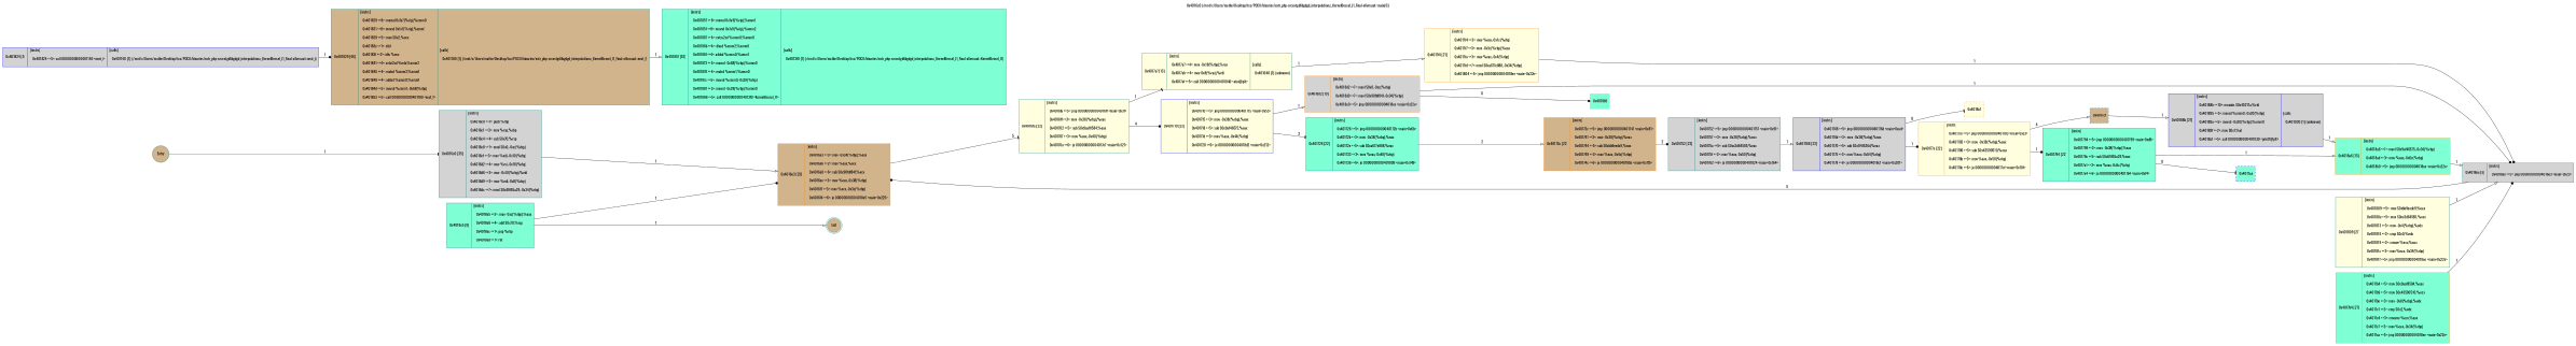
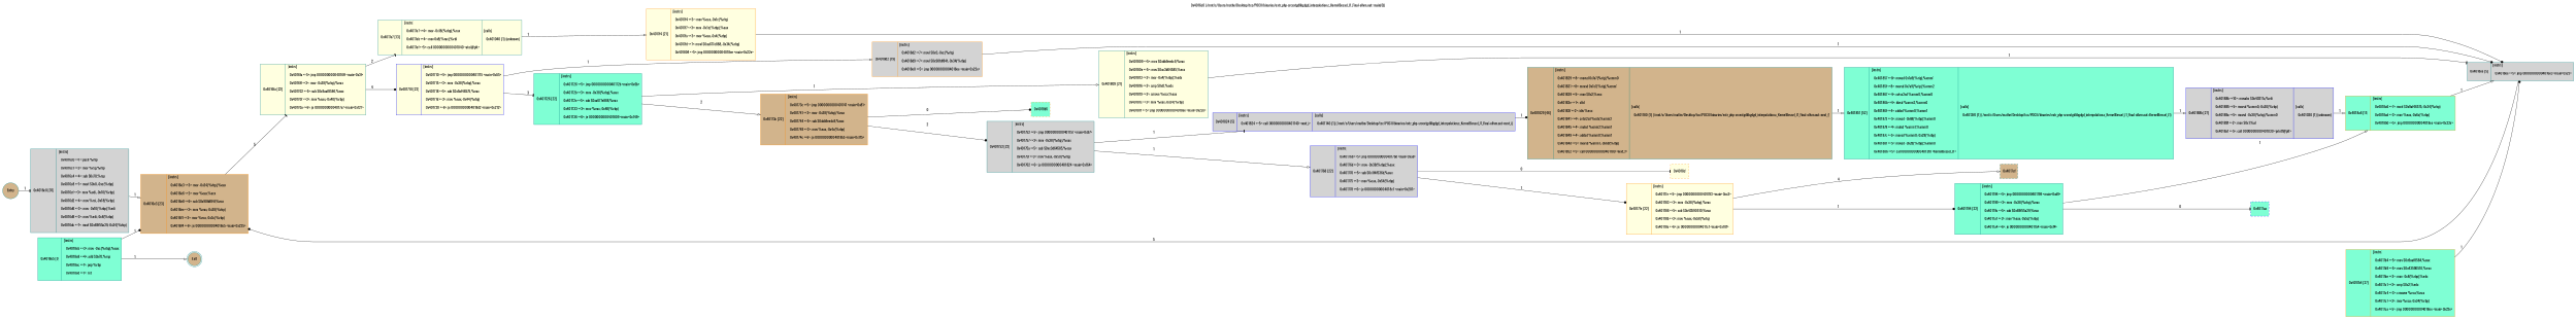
  digraph {
    fontname=Oswald
    label="0x4016c0 (/mnt/c/Users/mathe/Desktop/tcc/POCII/binaries/extr_php-srcextgdlibgdgd_interpolation.c_KernelBessel_J1_Final-ollvm.out::main(0))"
    labelloc=t
    rankdir=LR
    node [color=teal fillcolor=aquamarine fontname=Oswald shape=record style=filled]
    edge [arrowhead=onormal fontname=Oswald]
    Entry [fillcolor=tan height=0.3 shape=circle width=0.3]
    n2 [fillcolor=lightgrey label="{\n     0x4016c0 [35]\l\n     | [instrs]\l\n     &nbsp;&nbsp;0x4016c0 \<+1\>: push %rbp\l\n     &nbsp;&nbsp;0x4016c1 \<+3\>: mov %rsp,%rbp\l\n     &nbsp;&nbsp;0x4016c4 \<+4\>: sub $0x70,%rsp\l\n     &nbsp;&nbsp;0x4016c8 \<+7\>: movl $0x0,-0xc(%rbp)\l\n     &nbsp;&nbsp;0x4016cf \<+3\>: mov %edi,-0x10(%rbp)\l\n     &nbsp;&nbsp;0x4016d2 \<+4\>: mov %rsi,-0x18(%rbp)\l\n     &nbsp;&nbsp;0x4016d6 \<+3\>: mov -0x10(%rbp),%edi\l\n     &nbsp;&nbsp;0x4016d9 \<+3\>: mov %edi,-0x8(%rbp)\l\n     &nbsp;&nbsp;0x4016dc \<+7\>: movl $0x69f55a29,-0x34(%rbp)\l\n  }"]
    n3 [color=darkorange fillcolor=tan label="{\n     0x4016e3 [23]\l\n     | [instrs]\l\n     &nbsp;&nbsp;0x4016e3 \<+3\>: mov -0x34(%rbp),%eax\l\n     &nbsp;&nbsp;0x4016e6 \<+2\>: mov %eax,%ecx\l\n     &nbsp;&nbsp;0x4016e8 \<+6\>: sub $0x90fdf84f,%ecx\l\n     &nbsp;&nbsp;0x4016ee \<+3\>: mov %eax,-0x38(%rbp)\l\n     &nbsp;&nbsp;0x4016f1 \<+3\>: mov %ecx,-0x3c(%rbp)\l\n     &nbsp;&nbsp;0x4016f4 \<+6\>: je 00000000004018e5 \<main+0x225\>\l\n  }"]
    n4 [fillcolor=lightyellow label="{\n     0x4016fa [22]\l\n     | [instrs]\l\n     &nbsp;&nbsp;0x4016fa \<+5\>: jmp 00000000004016ff \<main+0x3f\>\l\n     &nbsp;&nbsp;0x4016ff \<+3\>: mov -0x38(%rbp),%eax\l\n     &nbsp;&nbsp;0x401702 \<+5\>: sub $0x9aaf8584,%eax\l\n     &nbsp;&nbsp;0x401707 \<+3\>: mov %eax,-0x40(%rbp)\l\n     &nbsp;&nbsp;0x40170a \<+6\>: je 00000000004017e7 \<main+0x127\>\l\n  }"]
    n5 [label="{\n     0x4018e5 [9]\l\n     | [instrs]\l\n     &nbsp;&nbsp;0x4018e5 \<+3\>: mov -0xc(%rbp),%eax\l\n     &nbsp;&nbsp;0x4018e8 \<+4\>: add $0x70,%rsp\l\n     &nbsp;&nbsp;0x4018ec \<+1\>: pop %rbp\l\n     &nbsp;&nbsp;0x4018ed \<+1\>: ret\l\n  }"]
    Exit [fillcolor=tan height=0.3 peripheries=2 shape=circle width=0.3]
    n7 [fillcolor=lightyellow label="{\n     0x4017e7 [13]\l\n     | [instrs]\l\n     &nbsp;&nbsp;0x4017e7 \<+4\>: mov -0x18(%rbp),%rax\l\n     &nbsp;&nbsp;0x4017eb \<+4\>: mov 0x8(%rax),%rdi\l\n     &nbsp;&nbsp;0x4017ef \<+5\>: call 0000000000401040 \<atoi@plt\>\l\n     | [calls]\l\n     &nbsp;&nbsp;0x401040 \{1\} (unknown)\l\n  }"]
    n8 [color=blue fillcolor=lightyellow label="{\n     0x401710 [22]\l\n     | [instrs]\l\n     &nbsp;&nbsp;0x401710 \<+5\>: jmp 0000000000401715 \<main+0x55\>\l\n     &nbsp;&nbsp;0x401715 \<+3\>: mov -0x38(%rbp),%eax\l\n     &nbsp;&nbsp;0x401718 \<+5\>: sub $0x9af46575,%eax\l\n     &nbsp;&nbsp;0x40171d \<+3\>: mov %eax,-0x44(%rbp)\l\n     &nbsp;&nbsp;0x401720 \<+6\>: je 00000000004018d2 \<main+0x212\>\l\n  }"]
    n9 [color=darkorange fillcolor=lightyellow label="{\n     0x4017f4 [21]\l\n     | [instrs]\l\n     &nbsp;&nbsp;0x4017f4 \<+3\>: mov %eax,-0x1c(%rbp)\l\n     &nbsp;&nbsp;0x4017f7 \<+3\>: mov -0x1c(%rbp),%eax\l\n     &nbsp;&nbsp;0x4017fa \<+3\>: mov %eax,-0x4(%rbp)\l\n     &nbsp;&nbsp;0x4017fd \<+7\>: movl $0xa677e888,-0x34(%rbp)\l\n     &nbsp;&nbsp;0x401804 \<+5\>: jmp 00000000004018ee \<main+0x22e\>\l\n  }"]
    n10 [color=darkorange fillcolor=lightgrey label="{\n     0x4018d2 [19]\l\n     | [instrs]\l\n     &nbsp;&nbsp;0x4018d2 \<+7\>: movl $0x0,-0xc(%rbp)\l\n     &nbsp;&nbsp;0x4018d9 \<+7\>: movl $0x90fdf84f,-0x34(%rbp)\l\n     &nbsp;&nbsp;0x4018e0 \<+5\>: jmp 00000000004018ee \<main+0x22e\>\l\n  }"]
    n11 [label="{\n     0x401726 [22]\l\n     | [instrs]\l\n     &nbsp;&nbsp;0x401726 \<+5\>: jmp 000000000040172b \<main+0x6b\>\l\n     &nbsp;&nbsp;0x40172b \<+3\>: mov -0x38(%rbp),%eax\l\n     &nbsp;&nbsp;0x40172e \<+5\>: sub $0xa677e888,%eax\l\n     &nbsp;&nbsp;0x401733 \<+3\>: mov %eax,-0x48(%rbp)\l\n     &nbsp;&nbsp;0x401736 \<+6\>: je 0000000000401809 \<main+0x149\>\l\n  }"]
    n12 [fillcolor=lightgrey label="{\n     0x4018ee [5]\l\n     | [instrs]\l\n     &nbsp;&nbsp;0x4018ee \<+5\>: jmp 00000000004016e3 \<main+0x23\>\l\n  }"]
    n13 [fillcolor=lightyellow label="{\n     0x401809 [27]\l\n     | [instrs]\l\n     &nbsp;&nbsp;0x401809 \<+5\>: mov $0xbb9eedc9,%eax\l\n     &nbsp;&nbsp;0x40180e \<+5\>: mov $0xc3d64585,%ecx\l\n     &nbsp;&nbsp;0x401813 \<+3\>: mov -0x4(%rbp),%edx\l\n     &nbsp;&nbsp;0x401816 \<+3\>: cmp $0x0,%edx\l\n     &nbsp;&nbsp;0x401819 \<+3\>: cmove %ecx,%eax\l\n     &nbsp;&nbsp;0x40181c \<+3\>: mov %eax,-0x34(%rbp)\l\n     &nbsp;&nbsp;0x40181f \<+5\>: jmp 00000000004018ee \<main+0x22e\>\l\n  }"]
    n14 [color=darkorange fillcolor=tan label="{\n     0x40173c [22]\l\n     | [instrs]\l\n     &nbsp;&nbsp;0x40173c \<+5\>: jmp 0000000000401741 \<main+0x81\>\l\n     &nbsp;&nbsp;0x401741 \<+3\>: mov -0x38(%rbp),%eax\l\n     &nbsp;&nbsp;0x401744 \<+5\>: sub $0xbb9eedc9,%eax\l\n     &nbsp;&nbsp;0x401749 \<+3\>: mov %eax,-0x4c(%rbp)\l\n     &nbsp;&nbsp;0x40174c \<+6\>: je 00000000004018b5 \<main+0x1f5\>\l\n  }"]
    n15 [color=darkorange label="{\n     0x4018a6 [15]\l\n     | [instrs]\l\n     &nbsp;&nbsp;0x4018a6 \<+7\>: movl $0x9af46575,-0x34(%rbp)\l\n     &nbsp;&nbsp;0x4018ad \<+3\>: mov %eax,-0x6c(%rbp)\l\n     &nbsp;&nbsp;0x4018b0 \<+5\>: jmp 00000000004018ee \<main+0x22e\>\l\n  }"]
    n16 [color=darkorange label="{\n     0x4018b5\l\n  }" style="dashed,filled"]
    n17 [fillcolor=lightgrey label="{\n     0x401752 [22]\l\n     | [instrs]\l\n     &nbsp;&nbsp;0x401752 \<+5\>: jmp 0000000000401757 \<main+0x97\>\l\n     &nbsp;&nbsp;0x401757 \<+3\>: mov -0x38(%rbp),%eax\l\n     &nbsp;&nbsp;0x40175a \<+5\>: sub $0xc3d64585,%eax\l\n     &nbsp;&nbsp;0x40175f \<+3\>: mov %eax,-0x50(%rbp)\l\n     &nbsp;&nbsp;0x401762 \<+6\>: je 0000000000401824 \<main+0x164\>\l\n  }"]
    n18 [color=blue fillcolor=lightgrey label="{\n     0x40188b [27]\l\n     | [instrs]\l\n     &nbsp;&nbsp;0x40188b \<+10\>: movabs $0x40217a,%rdi\l\n     &nbsp;&nbsp;0x401895 \<+5\>: movsd %xmm0,-0x30(%rbp)\l\n     &nbsp;&nbsp;0x40189a \<+5\>: movsd -0x30(%rbp),%xmm0\l\n     &nbsp;&nbsp;0x40189f \<+2\>: mov $0x1,%al\l\n     &nbsp;&nbsp;0x4018a1 \<+5\>: call 0000000000401030 \<printf@plt\>\l\n     | [calls]\l\n     &nbsp;&nbsp;0x401030 \{1\} (unknown)\l\n  }"]
    n19 [color=blue fillcolor=lightgrey label="{\n     0x401824 [5]\l\n     | [instrs]\l\n     &nbsp;&nbsp;0x401824 \<+5\>: call 0000000000401140 \<next_i\>\l\n     | [calls]\l\n     &nbsp;&nbsp;0x401140 \{1\} (/mnt/c/Users/mathe/Desktop/tcc/POCII/binaries/extr_php-srcextgdlibgdgd_interpolation.c_KernelBessel_J1_Final-ollvm.out::next_i)\l\n  }"]
    n20 [color=blue fillcolor=lightgrey label="{\n     0x401768 [22]\l\n     | [instrs]\l\n     &nbsp;&nbsp;0x401768 \<+5\>: jmp 000000000040176d \<main+0xad\>\l\n     &nbsp;&nbsp;0x40176d \<+3\>: mov -0x38(%rbp),%eax\l\n     &nbsp;&nbsp;0x401770 \<+5\>: sub $0x1f4f536d,%eax\l\n     &nbsp;&nbsp;0x401775 \<+3\>: mov %eax,-0x54(%rbp)\l\n     &nbsp;&nbsp;0x401778 \<+6\>: je 00000000004018c1 \<main+0x201\>\l\n  }"]
    n21 [label="{\n     0x401857 [52]\l\n     | [instrs]\l\n     &nbsp;&nbsp;0x401857 \<+8\>: movsd 0x7a9(%rip),%xmm1\l\n     &nbsp;&nbsp;0x40185f \<+8\>: movsd 0x7a9(%rip),%xmm2\l\n     &nbsp;&nbsp;0x401867 \<+4\>: cvtss2sd %xmm0,%xmm0\l\n     &nbsp;&nbsp;0x40186b \<+4\>: divsd %xmm2,%xmm0\l\n     &nbsp;&nbsp;0x40186f \<+4\>: addsd %xmm0,%xmm1\l\n     &nbsp;&nbsp;0x401873 \<+5\>: movsd -0x68(%rbp),%xmm0\l\n     &nbsp;&nbsp;0x401878 \<+4\>: mulsd %xmm1,%xmm0\l\n     &nbsp;&nbsp;0x40187c \<+5\>: movsd %xmm0,-0x28(%rbp)\l\n     &nbsp;&nbsp;0x401881 \<+5\>: movsd -0x28(%rbp),%xmm0\l\n     &nbsp;&nbsp;0x401886 \<+5\>: call 00000000004013f0 \<KernelBessel_J1\>\l\n     | [calls]\l\n     &nbsp;&nbsp;0x4013f0 \{1\} (/mnt/c/Users/mathe/Desktop/tcc/POCII/binaries/extr_php-srcextgdlibgdgd_interpolation.c_KernelBessel_J1_Final-ollvm.out::KernelBessel_J1)\l\n  }"]
    n22 [fillcolor=tan label="{\n     0x401829 [46]\l\n     | [instrs]\l\n     &nbsp;&nbsp;0x401829 \<+8\>: movsd 0x7e7(%rip),%xmm0\l\n     &nbsp;&nbsp;0x401831 \<+8\>: movsd 0x7e7(%rip),%xmm1\l\n     &nbsp;&nbsp;0x401839 \<+5\>: mov $0x2,%ecx\l\n     &nbsp;&nbsp;0x40183e \<+1\>: cltd\l\n     &nbsp;&nbsp;0x40183f \<+2\>: idiv %ecx\l\n     &nbsp;&nbsp;0x401841 \<+4\>: cvtsi2sd %edx,%xmm2\l\n     &nbsp;&nbsp;0x401845 \<+4\>: mulsd %xmm2,%xmm1\l\n     &nbsp;&nbsp;0x401849 \<+4\>: addsd %xmm0,%xmm1\l\n     &nbsp;&nbsp;0x40184d \<+5\>: movsd %xmm1,-0x68(%rbp)\l\n     &nbsp;&nbsp;0x401852 \<+5\>: call 0000000000401180 \<next_f\>\l\n     | [calls]\l\n     &nbsp;&nbsp;0x401180 \{1\} (/mnt/c/Users/mathe/Desktop/tcc/POCII/binaries/extr_php-srcextgdlibgdgd_interpolation.c_KernelBessel_J1_Final-ollvm.out::next_f)\l\n  }"]
    n23 [color=darkorange fillcolor=lightyellow label="{\n     0x4018c1\l\n  }" style="dashed,filled"]
    n24 [color=darkorange fillcolor=lightyellow label="{\n     0x40177e [22]\l\n     | [instrs]\l\n     &nbsp;&nbsp;0x40177e \<+5\>: jmp 0000000000401783 \<main+0xc3\>\l\n     &nbsp;&nbsp;0x401783 \<+3\>: mov -0x38(%rbp),%eax\l\n     &nbsp;&nbsp;0x401786 \<+5\>: sub $0x43590510,%eax\l\n     &nbsp;&nbsp;0x40178b \<+3\>: mov %eax,-0x58(%rbp)\l\n     &nbsp;&nbsp;0x40178e \<+6\>: je 00000000004017cf \<main+0x10f\>\l\n  }"]
    n25 [fillcolor=tan label="{\n     0x4017cf\l\n  }" style="dashed,filled"]
    n26 [label="{\n     0x401794 [22]\l\n     | [instrs]\l\n     &nbsp;&nbsp;0x401794 \<+5\>: jmp 0000000000401799 \<main+0xd9\>\l\n     &nbsp;&nbsp;0x401799 \<+3\>: mov -0x38(%rbp),%eax\l\n     &nbsp;&nbsp;0x40179c \<+5\>: sub $0x69f55a29,%eax\l\n     &nbsp;&nbsp;0x4017a1 \<+3\>: mov %eax,-0x5c(%rbp)\l\n     &nbsp;&nbsp;0x4017a4 \<+6\>: je 00000000004017b4 \<main+0xf4\>\l\n  }"]
    n27 [color=blue label="{\n     0x4017aa\l\n  }" style="dashed,filled"]
    n28 [color=darkorange label="{\n     0x4017b4 [27]\l\n     | [instrs]\l\n     &nbsp;&nbsp;0x4017b4 \<+5\>: mov $0x9aaf8584,%eax\l\n     &nbsp;&nbsp;0x4017b9 \<+5\>: mov $0x43590510,%ecx\l\n     &nbsp;&nbsp;0x4017be \<+3\>: mov -0x8(%rbp),%edx\l\n     &nbsp;&nbsp;0x4017c1 \<+3\>: cmp $0x2,%edx\l\n     &nbsp;&nbsp;0x4017c4 \<+3\>: cmovne %ecx,%eax\l\n     &nbsp;&nbsp;0x4017c7 \<+3\>: mov %eax,-0x34(%rbp)\l\n     &nbsp;&nbsp;0x4017ca \<+5\>: jmp 00000000004018ee \<main+0x22e\>\l\n  }"]
    Entry -> n2 [arrowhead=tee label=" 1"]
    n2 -> n3 [label=" 1"]
    n3 -> n4 [arrowhead=tee label=" 5"]
-   n4 -> n7 [arrowhead=tee label=" 1"]
+   n4 -> n7 [arrowhead=tee label=" 2"]
    n4 -> n8 [arrowhead=dot label=" 4"]
    n5 -> n3 [arrowhead=dot label=" 1"]
    n5 -> Exit [label=" 1"]
    n7 -> n9 [label=" 1"]
    n8 -> n10 [label=" 1"]
    n8 -> n11 [arrowhead=tee label=" 3"]
    n9 -> n12 [arrowhead=dot label=" 1"]
    n10 -> n12 [arrowhead=dot label=" 1"]
+   n11 -> n13 [label=" 1"]
    n11 -> n14 [label=" 2"]
    n12 -> n3 [arrowhead=dot label=" 5"]
-   n13 -> n12 [label=" 1"]
-   n10 -> n16 [arrowhead=dot label=" 0"]
+   n13 -> n12 [arrowhead=tee label=" 1"]
+   n14 -> n16 [arrowhead=dot label=" 0"]
    n14 -> n17 [arrowhead=dot label=" 2"]
    n15 -> n12 [label=" 1"]
+   n17 -> n19 [arrowhead=tee label=" 1"]
    n17 -> n20 [label=" 1"]
    n18 -> n15 [label=" 1"]
    n19 -> n22 [arrowhead=dot label=" 1"]
    n20 -> n23 [arrowhead=tee label=" 0"]
    n20 -> n24 [arrowhead=dot label=" 1"]
-   n25 -> n18 [label=" 1"]
+   n21 -> n18 [label=" 1"]
    n22 -> n21 [label=" 1"]
    n24 -> n25 [label=" 4"]
    n24 -> n26 [arrowhead=dot label=" 1"]
    n26 -> n15 [label=" 1"]
    n26 -> n27 [arrowhead=tee label=" 0"]
    n28 -> n12 [arrowhead=dot label=" 1"]
  }
